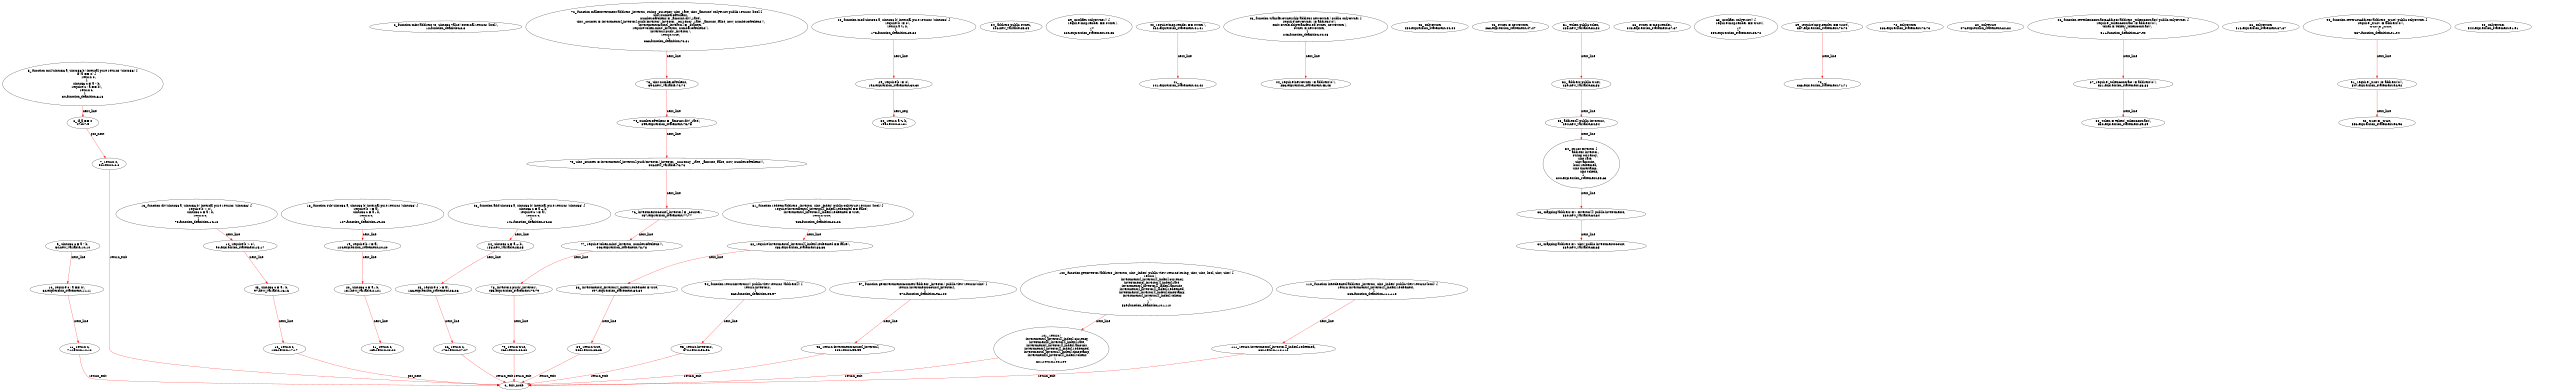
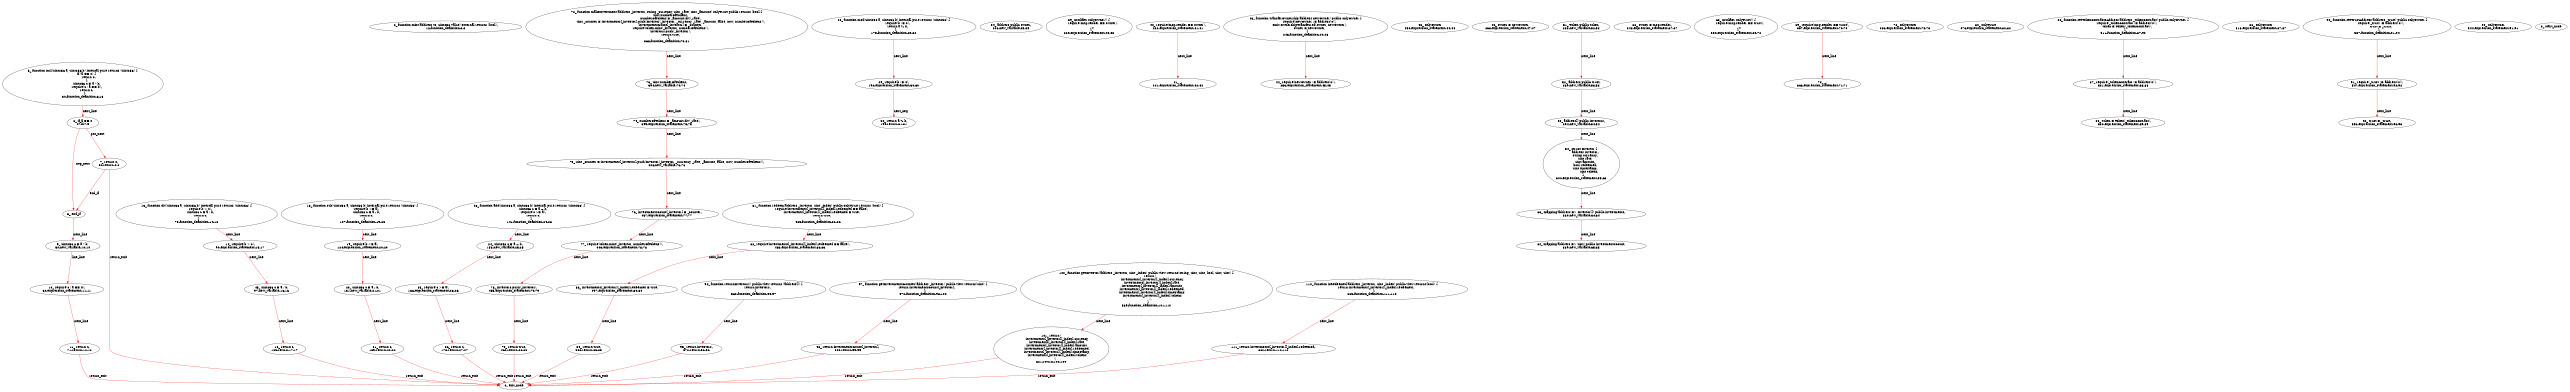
  digraph {
    node [type_label=expression_statement]
    edge [color=red controlflow_type=next_line edge_type=CFG_edge]
    n1 [label="2_ function mint(address to, uint256 value) external returns (bool);\n12-function_definition-3-3" method="mint(address to,uint256 value)" type_label=function_definition]
    n2 [label="5_ function mul(uint256 a, uint256 b) internal pure returns (uint256) {\n        if (a == 0) {\n            return 0;\n        }\n        uint256 c = a * b;\n        require(c / a == b);\n        return c;\n    }\n30-function_definition-6-13" method="mul(uint256 a,uint256 b)" type_label=function_definition]
    n3 [label="6_ if_a == 0\n47-if-7-9" method="mul(uint256 a,uint256 b)" type_label=if]
+   n4 [label="6_ end_if" method="mul(uint256 a,uint256 b)" type_label=end_if]
    n5 [label="7_ return 0;\n52-return-8-8" method="mul(uint256 a,uint256 b)" type_label=return]
    n6 [label="9_ uint256 c = a * b;\n54-new_variable-10-10" method="mul(uint256 a,uint256 b)" type_label=new_variable]
    n7 [label="0_ exit_node" type_label=exit]
    n8 [label="10_ require(c / a == b);\n62-expression_statement-11-11" method="mul(uint256 a,uint256 b)"]
    n9 [label="11_ return c;\n71-return-12-12" method="mul(uint256 a,uint256 b)" type_label=return]
    n10 [label="13_ function div(uint256 a, uint256 b) internal pure returns (uint256) {\n        require(b > 0);\n        uint256 c = a / b;\n        return c;\n    }\n73-function_definition-14-18" method="div(uint256 a,uint256 b)" type_label=function_definition]
    n11 [label="14_ require(b > 0);\n90-expression_statement-15-17" method="div(uint256 a,uint256 b)"]
    n12 [label="45_ uint256 c = a / b;\n97-new_variable-16-16" method="div(uint256 a,uint256 b)" type_label=new_variable]
    n13 [label="16_ return c;\n105-return-17-17" method="div(uint256 a,uint256 b)" type_label=return]
    n14 [label="18_ function sub(uint256 a, uint256 b) internal pure returns (uint256) {\n        require(b <= a);\n        uint256 c = a - b;\n        return c;\n    }\n107-function_definition-19-23" method="sub(uint256 a,uint256 b)" type_label=function_definition]
    n15 [label="19_ require(b <= a);\n124-expression_statement-20-20" method="sub(uint256 a,uint256 b)"]
    n16 [label="20_ uint256 c = a - b;\n131-new_variable-21-21" method="sub(uint256 a,uint256 b)" type_label=new_variable]
    n17 [label="21_ return c;\n139-return-22-22" method="sub(uint256 a,uint256 b)" type_label=return]
    n18 [label="23_ function add(uint256 a, uint256 b) internal pure returns (uint256) {\n        uint256 c = a + b;\n        require(c >= a);\n        return c;\n    }\n141-function_definition-24-28" method="add(uint256 a,uint256 b)" type_label=function_definition]
    n19 [label="24_ uint256 c = a + b;\n158-new_variable-25-25" method="add(uint256 a,uint256 b)" type_label=new_variable]
    n20 [label="25_ require(c >= a);\n166-expression_statement-26-26" method="add(uint256 a,uint256 b)"]
    n21 [label="26_ return c;\n173-return-27-27" method="add(uint256 a,uint256 b)" type_label=return]
    n22 [label="28_ function mod(uint256 a, uint256 b) internal pure returns (uint256) {\n        require(b != 0);\n        return a % b;\n    }\n175-function_definition-29-32" method="mod(uint256 a,uint256 b)" type_label=function_definition]
    n23 [label="29_ require(b != 0);\n192-expression_statement-30-30" method="mod(uint256 a,uint256 b)"]
    n24 [label="30_ return a % b;\n199-return-31-31" method="mod(uint256 a,uint256 b)" type_label=return]
    n25 [label="34_ address public owner;\n206-new_variable-35-35" type_label=new_variable]
    n26 [label="39_ modifier onlyOwner() {\n        require(msg.sender == owner);\n        _;\n    }\n229-expression_statement-40-43"]
    n27 [label="40_ require(msg.sender == owner);\n232-expression_statement-41-41"]
    n28 [label="41_ _;\n241-expression_statement-42-42"]
    n29 [label="43_ function transferOwnership(address newOwner) public onlyOwner {\n        require(newOwner != address(0));\n        emit OwnershipTransferred(owner, newOwner);\n        owner = newOwner;\n    }\n243-function_definition-44-48" method="transferOwnership(address newOwner)" type_label=function_definition]
    n30 [label="44_ require(newOwner != address(0));\n253-expression_statement-45-45" method="transferOwnership(address newOwner)"]
    n31 [label="43_ onlyOwner\n250-expression_statement-44-44" method="transferOwnership(address newOwner)"]
    n32 [label="46_ owner = newOwner;\n268-expression_statement-47-47" method="transferOwnership(address newOwner)"]
    n33 [label="51_ Token public token;\n283-new_variable-52-52" type_label=new_variable]
    n34 [label="52_ address public trust;\n289-new_variable-53-53" type_label=new_variable]
    n35 [label="53_ address[] public investors;\n294-new_variable-54-54" type_label=new_variable]
    n36 [label="54_ struct Investor {\n        address investor;\n        string currency;\n        uint rate;\n        uint amount;\n        bool redeemed;\n        uint timestamp;\n		uint tokens;\n    }\n300-expression_statement-55-63" method="Investor()"]
    n37 [label="63_ mapping(address => Investor[]) public investments;\n330-new_variable-64-64" type_label=new_variable]
    n38 [label="64_ mapping(address => uint) public investmentsCount;\n339-new_variable-65-65" type_label=new_variable]
    n39 [label="66_ owner = msg.sender;\n348-expression_statement-67-67"]
    n40 [label="68_ modifier onlyTrust() {\n        require(msg.sender == trust);\n        _;\n    }\n354-expression_statement-69-72"]
    n41 [label="69_ require(msg.sender == trust);\n357-expression_statement-70-70"]
    n42 [label="70_ _;\n366-expression_statement-71-71"]
    n43 [label="72_ function makeInvestment(address _investor, string _currency, uint _rate, uint _amount) onlyTrust public returns (bool){\n        uint numberOfTokens;\n        numberOfTokens = _amount.div(_rate);\n        uint _counter = investments[_investor].push(Investor(_investor, _currency, _rate, _amount, false, now, numberOfTokens));\n        investmentsCount[_investor] = _counter;\n        require(token.mint(_investor, numberOfTokens));\n        investors.push(_investor);\n        return true;\n    }\n368-function_definition-73-81" method="makeInvestment(address _investor,string _currency,uint _rate,uint _amount)" type_label=function_definition]
    n44 [label="73_ uint numberOfTokens;\n394-new_variable-74-74" method="makeInvestment(address _investor,string _currency,uint _rate,uint _amount)" type_label=new_variable]
    n45 [label="74_ numberOfTokens = _amount.div(_rate);\n399-expression_statement-75-75" method="makeInvestment(address _investor,string _currency,uint _rate,uint _amount)"]
    n46 [label="72_ onlyOwner\n386-expression_statement-73-73" method="makeInvestment(address _investor,string _currency,uint _rate,uint _amount)"]
    n47 [label="75_ uint _counter = investments[_investor].push(Investor(_investor, _currency, _rate, _amount, false, now, numberOfTokens));\n408-new_variable-76-76" method="makeInvestment(address _investor,string _currency,uint _rate,uint _amount)" type_label=new_variable]
    n48 [label="76_ investmentsCount[_investor] = _counter;\n437-expression_statement-77-77" method="makeInvestment(address _investor,string _currency,uint _rate,uint _amount)"]
    n49 [label="77_ require(token.mint(_investor, numberOfTokens));\n443-expression_statement-78-78" method="makeInvestment(address _investor,string _currency,uint _rate,uint _amount)"]
    n50 [label="78_ investors.push(_investor);\n455-expression_statement-79-79" method="makeInvestment(address _investor,string _currency,uint _rate,uint _amount)"]
    n51 [label="79_ return true;\n462-return-80-80" method="makeInvestment(address _investor,string _currency,uint _rate,uint _amount)" type_label=return]
    n52 [label="81_ function redeem(address _investor, uint _index) public onlyTrust returns (bool) {\n        require(investments[_investor][_index].redeemed == false);\n        investments[_investor][_index].redeemed = true;\n        return true;\n    }\n465-function_definition-82-86" method="redeem(address _investor,uint _index)" type_label=function_definition]
    n53 [label="82_ require(investments[_investor][_index].redeemed == false);\n483-expression_statement-83-83" method="redeem(address _investor,uint _index)"]
    n54 [label="83_ investments[_investor][_index].redeemed = true;\n497-expression_statement-84-84" method="redeem(address _investor,uint _index)"]
    n55 [label="80_ onlyTrust\n476-expression_statement-82-82" method="redeem(address _investor,uint _index)"]
    n56 [label="84_ return true;\n508-return-85-85" method="redeem(address _investor,uint _index)" type_label=return]
    n57 [label="86_ function setTokenContractsAddress(address _tokenContract) public onlyOwner {\n        require(_tokenContract != address(0));\n        token = Token(_tokenContract);\n    }\n511-function_definition-87-90" method="setTokenContractsAddress(address _tokenContract)" type_label=function_definition]
    n58 [label="87_ require(_tokenContract != address(0));\n521-expression_statement-88-88" method="setTokenContractsAddress(address _tokenContract)"]
    n59 [label="88_ token = Token(_tokenContract);\n530-expression_statement-89-89" method="setTokenContractsAddress(address _tokenContract)"]
    n60 [label="86_ onlyOwner\n518-expression_statement-87-87" method="setTokenContractsAddress(address _tokenContract)"]
    n61 [label="90_ function setTrustAddress(address _trust) public onlyOwner {\n        require(_trust != address(0));\n        trust = _trust;\n    }\n537-function_definition-91-94" method="setTrustAddress(address _trust)" type_label=function_definition]
    n62 [label="91_ require(_trust != address(0));\n547-expression_statement-92-92" method="setTrustAddress(address _trust)"]
    n63 [label="92_ trust = _trust;\n556-expression_statement-93-93" method="setTrustAddress(address _trust)"]
    n64 [label="90_ onlyOwner\n544-expression_statement-91-91" method="setTrustAddress(address _trust)"]
    n65 [label="94_ function returnInvestors() public view returns (address[]) {\n        return investors;\n    }\n560-function_definition-95-97" method="returnInvestors()" type_label=function_definition]
    n66 [label="95_ return investors;\n570-return-96-96" method="returnInvestors()" type_label=return]
    n67 [label="97_ function getInvestmentsCounter(address _investor) public view returns(uint) {\n        return investmentsCount[_investor];\n    }\n572-function_definition-98-100" method="getInvestmentsCounter(address _investor)" type_label=function_definition]
    n68 [label="98_ return investmentsCount[_investor];\n585-return-99-99" method="getInvestmentsCounter(address _investor)" type_label=return]
    n69 [label="100_ function getInvestor(address _investor, uint _index) public view returns(string, uint, uint, bool, uint, uint) {\n        return (\n            investments[_investor][_index].currency,\n            investments[_investor][_index].rate,\n            investments[_investor][_index].amount,\n            investments[_investor][_index].redeemed,\n            investments[_investor][_index].timestamp,\n            investments[_investor][_index].tokens\n        );\n    }\n589-function_definition-101-110" method="getInvestor(address _investor,uint _index)" type_label=function_definition]
    n70 [label="101_ return (\n            investments[_investor][_index].currency,\n            investments[_investor][_index].rate,\n            investments[_investor][_index].amount,\n            investments[_investor][_index].redeemed,\n            investments[_investor][_index].timestamp,\n            investments[_investor][_index].tokens\n        );\n621-return-102-109" method="getInvestor(address _investor,uint _index)" type_label=return]
    n71 [label="110_ function isRedeemed(address _investor, uint _index) public view returns(bool) {\n        return investments[_investor][_index].redeemed;\n    }\n665-function_definition-111-113" method="isRedeemed(address _investor,uint _index)" type_label=function_definition]
    n72 [label="111_ return investments[_investor][_index].redeemed;\n682-return-112-112" method="isRedeemed(address _investor,uint _index)" type_label=return]
+   n73 [label="0_ start_node" type_label=start]
    n2 -> n3 [label=next_line]
+   n3 -> n4 [controlflow_type=neg_next label=neg_next]
    n3 -> n5 [controlflow_type=pos_next label=pos_next]
+   n4 -> n6 [label=next_line]
+   n5 -> n4 [controlflow_type=end_if label=end_if]
    n5 -> n7 [controlflow_type=return_exit label=return_exit]
-   n6 -> n8 [label=next_line]
+   n6 -> n8 [label=line_line]
    n8 -> n9 [label=next_line]
    n9 -> n7 [controlflow_type=return_exit label=return_exit]
    n10 -> n11 [label=next_line]
    n11 -> n12 [label=next_line]
    n12 -> n13 [label=next_line]
-   n13 -> n7 [controlflow_type=return_exit label=pos_next]
+   n13 -> n7 [controlflow_type=return_exit label=return_exit]
    n14 -> n15 [label=next_line]
    n15 -> n16 [label=next_line]
    n16 -> n17 [label=next_line]
+   n17 -> n7 [controlflow_type=return_exit label=return_exit]
    n18 -> n19 [label=next_line]
    n19 -> n20 [label=next_line]
    n20 -> n21 [label=next_line]
    n21 -> n7 [controlflow_type=return_exit label=return_exit]
    n22 -> n23 [label=next_line]
    n23 -> n24 [label=next_neg]
    n27 -> n28 [label=next_line]
    n29 -> n30 [label=next_line]
    n33 -> n34 [label=next_line]
    n34 -> n35 [label=next_line]
    n35 -> n36 [label=next_line]
    n36 -> n37 [label=next_line]
    n37 -> n38 [label=next_line]
    n41 -> n42 [label=next_line]
    n43 -> n44 [label=next_line]
    n44 -> n45 [label=next_line]
    n45 -> n47 [label=next_line]
    n47 -> n48 [label=next_line]
    n48 -> n49 [label=next_line]
    n49 -> n50 [label=next_line]
    n50 -> n51 [label=next_line]
    n51 -> n7 [controlflow_type=return_exit label=return_exit]
    n52 -> n53 [label=next_line]
    n53 -> n54 [label=next_line]
    n54 -> n56 [label=next_line]
    n56 -> n7 [controlflow_type=return_exit label=return_exit]
    n57 -> n58 [label=next_line]
    n58 -> n59 [label=next_line]
    n61 -> n62 [label=next_line]
    n62 -> n63 [label=next_line]
    n65 -> n66 [label=next_line]
    n66 -> n7 [controlflow_type=return_exit label=return_exit]
    n67 -> n68 [label=next_line]
    n68 -> n7 [controlflow_type=return_exit label=return_exit]
    n69 -> n70 [label=next_line]
    n70 -> n7 [controlflow_type=return_exit label=return_exit]
    n71 -> n72 [label=next_line]
    n72 -> n7 [controlflow_type=return_exit label=return_exit]
  }
